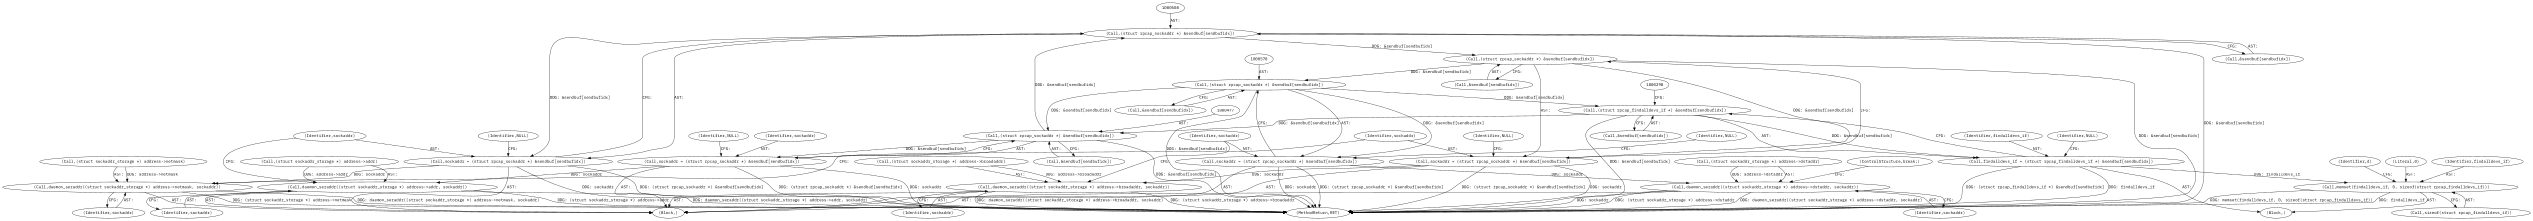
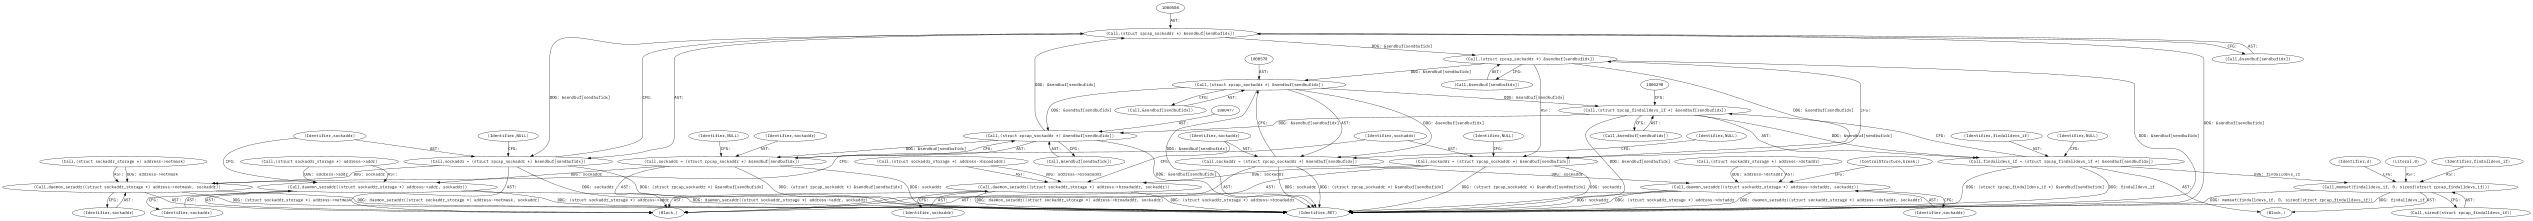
  digraph {
    fontname="IBM Plex Mono"
    node [fontname="IBM Plex Mono"]
    edge [fontname="IBM Plex Mono"]
    n1 [label="(Call,(struct rpcap_sockaddr *) &sendbuf[sendbufidx])"]
    n2 [label="(Call,(struct rpcap_sockaddr *) &sendbuf[sendbufidx])"]
    n3 [label="(Call,sockaddr = (struct rpcap_sockaddr *) &sendbuf[sendbufidx])"]
    n4 [label="(Call,&sendbuf[sendbufidx])"]
-   n5 [label="(MethodReturn,RET)"]
+   n5 [label="(Identifier,RET)"]
    n6 [label="(Call,(struct rpcap_sockaddr *) &sendbuf[sendbufidx])"]
    n7 [label="(Call,sockaddr = (struct rpcap_sockaddr *) &sendbuf[sendbufidx])"]
    n8 [label="(Call,&sendbuf[sendbufidx])"]
    n9 [label="(Call,daemon_seraddr((struct sockaddr_storage *) address->netmask, sockaddr))"]
    n10 [label="(Block,)"]
    n11 [label="(Call,(struct rpcap_sockaddr *) &sendbuf[sendbufidx])"]
    n12 [label="(Call,sockaddr = (struct rpcap_sockaddr *) &sendbuf[sendbufidx])"]
    n13 [label="(Call,&sendbuf[sendbufidx])"]
    n14 [label="(Call,daemon_seraddr((struct sockaddr_storage *) address->addr, sockaddr))"]
    n15 [label="(Call,(struct rpcap_findalldevs_if *) &sendbuf[sendbufidx])"]
    n16 [label="(Call,sockaddr = (struct rpcap_sockaddr *) &sendbuf[sendbufidx])"]
    n17 [label="(Call,&sendbuf[sendbufidx])"]
    n18 [label="(Call,findalldevs_if = (struct rpcap_findalldevs_if *) &sendbuf[sendbufidx])"]
    n19 [label="(Call,&sendbuf[sendbufidx])"]
    n20 [label="(Call,daemon_seraddr((struct sockaddr_storage *) address->dstaddr, sockaddr))"]
    n21 [label="(Call,daemon_seraddr((struct sockaddr_storage *) address->broadaddr, sockaddr))"]
    n22 [label="(Call,memset(findalldevs_if, 0, sizeof(struct rpcap_findalldevs_if)))"]
    n23 [label="(Block,)"]
    n24 [label="(Identifier,sockaddr)"]
    n25 [label="(Identifier,sockaddr)"]
    n26 [label="(Call,sizeof(struct rpcap_findalldevs_if))"]
    n27 [label="(Identifier,sockaddr)"]
    n28 [label="(Identifier,sockaddr)"]
    n29 [label="(Identifier,d)"]
    n30 [label="(Literal,0)"]
    n31 [label="(Identifier,sockaddr)"]
    n32 [label="(Call,(struct sockaddr_storage *) address->netmask)"]
    n33 [label="(Call,(struct sockaddr_storage *) address->addr)"]
    n34 [label="(Identifier,NULL)"]
    n35 [label="(Call,(struct sockaddr_storage *) address->broadaddr)"]
    n36 [label="(Identifier,findalldevs_if)"]
    n37 [label="(Identifier,findalldevs_if)"]
    n38 [label="(Identifier,sockaddr)"]
    n39 [label="(Call,(struct sockaddr_storage *) address->dstaddr)"]
    n40 [label="(Identifier,NULL)"]
    n41 [label="(Identifier,sockaddr)"]
    n42 [label="(Identifier,NULL)"]
    n43 [label="(Identifier,NULL)"]
    n44 [label="(Identifier,NULL)"]
    n45 [label="(ControlStructure,break;)"]
    n46 [label="(Identifier,sockaddr)"]
    1000508
    1000477
    1000570
    1000298
    n1 -> n2 [label="DDG: &sendbuf[sendbufidx]"]
    n1 -> n3 [label="AST: "]
    n1 -> n3 [label="DDG: &sendbuf[sendbufidx]"]
    n1 -> n4 [label="CFG: "]
    n1 -> n5 [label="DDG: &sendbuf[sendbufidx]"]
    n2 -> n5 [label="DDG: &sendbuf[sendbufidx]"]
    n2 -> n6 [label="DDG: &sendbuf[sendbufidx]"]
    n2 -> n7 [label="AST: "]
    n2 -> n7 [label="DDG: &sendbuf[sendbufidx]"]
    n2 -> n8 [label="CFG: "]
    n3 -> n1 [label="CFG: "]
    n3 -> n5 [label="DDG: sockaddr"]
    n3 -> n5 [label="DDG: (struct rpcap_sockaddr *) &sendbuf[sendbufidx]"]
    n3 -> n9 [label="DDG: sockaddr"]
    n3 -> n10 [label="AST: "]
    n4 -> n1 [label="AST: "]
    n6 -> n5 [label="DDG: &sendbuf[sendbufidx]"]
    n6 -> n11 [label="DDG: &sendbuf[sendbufidx]"]
    n6 -> n15 [label="DDG: &sendbuf[sendbufidx]"]
    n6 -> n16 [label="AST: "]
    n6 -> n16 [label="DDG: &sendbuf[sendbufidx]"]
    n6 -> n17 [label="CFG: "]
    n7 -> n2 [label="CFG: "]
    n7 -> n5 [label="DDG: (struct rpcap_sockaddr *) &sendbuf[sendbufidx]"]
    n7 -> n5 [label="DDG: sockaddr"]
    n7 -> n10 [label="AST: "]
    n7 -> n21 [label="DDG: sockaddr"]
    n8 -> n2 [label="AST: "]
    n9 -> n5 [label="DDG: (struct sockaddr_storage *) address->netmask"]
    n9 -> n5 [label="DDG: daemon_seraddr((struct sockaddr_storage *) address->netmask, sockaddr)"]
    n9 -> n10 [label="AST: "]
    n9 -> n24 [label="CFG: "]
    n11 -> n1 [label="DDG: &sendbuf[sendbufidx]"]
    n11 -> n5 [label="DDG: &sendbuf[sendbufidx]"]
    n11 -> n12 [label="AST: "]
    n11 -> n12 [label="DDG: &sendbuf[sendbufidx]"]
    n11 -> n13 [label="CFG: "]
    n12 -> n5 [label="DDG: (struct rpcap_sockaddr *) &sendbuf[sendbufidx]"]
    n12 -> n5 [label="DDG: sockaddr"]
    n12 -> n10 [label="AST: "]
    n12 -> n11 [label="CFG: "]
    n12 -> n14 [label="DDG: sockaddr"]
    n13 -> n11 [label="AST: "]
    n14 -> n5 [label="DDG: daemon_seraddr((struct sockaddr_storage *) address->addr, sockaddr)"]
    n14 -> n5 [label="DDG: (struct sockaddr_storage *) address->addr"]
    n14 -> n10 [label="AST: "]
    n14 -> n27 [label="CFG: "]
    n15 -> n5 [label="DDG: &sendbuf[sendbufidx]"]
    n15 -> n11 [label="DDG: &sendbuf[sendbufidx]"]
    n15 -> n18 [label="AST: "]
    n15 -> n18 [label="DDG: &sendbuf[sendbufidx]"]
    n15 -> n19 [label="CFG: "]
    n16 -> n5 [label="DDG: sockaddr"]
    n16 -> n5 [label="DDG: (struct rpcap_sockaddr *) &sendbuf[sendbufidx]"]
    n16 -> n6 [label="CFG: "]
    n16 -> n10 [label="AST: "]
    n16 -> n20 [label="DDG: sockaddr"]
    n17 -> n6 [label="AST: "]
    n18 -> n5 [label="DDG: findalldevs_if"]
    n18 -> n5 [label="DDG: (struct rpcap_findalldevs_if *) &sendbuf[sendbufidx]"]
    n18 -> n15 [label="CFG: "]
    n18 -> n22 [label="DDG: findalldevs_if"]
    n18 -> n23 [label="AST: "]
    n19 -> n15 [label="AST: "]
    n20 -> n5 [label="DDG: sockaddr"]
    n20 -> n5 [label="DDG: (struct sockaddr_storage *) address->dstaddr"]
    n20 -> n5 [label="DDG: daemon_seraddr((struct sockaddr_storage *) address->dstaddr, sockaddr)"]
    n20 -> n10 [label="AST: "]
    n20 -> n28 [label="CFG: "]
    n21 -> n5 [label="DDG: daemon_seraddr((struct sockaddr_storage *) address->broadaddr, sockaddr)"]
    n21 -> n5 [label="DDG: (struct sockaddr_storage *) address->broadaddr"]
    n21 -> n10 [label="AST: "]
    n21 -> n25 [label="CFG: "]
    n22 -> n5 [label="DDG: memset(findalldevs_if, 0, sizeof(struct rpcap_findalldevs_if))"]
    n22 -> n5 [label="DDG: findalldevs_if"]
    n22 -> n23 [label="AST: "]
    n22 -> n26 [label="CFG: "]
    n24 -> n9 [label="AST: "]
    n25 -> n21 [label="AST: "]
    n26 -> n22 [label="AST: "]
    n27 -> n14 [label="AST: "]
    n28 -> n20 [label="AST: "]
    n29 -> n22 [label="CFG: "]
    n30 -> n22 [label="AST: "]
    n31 -> n12 [label="AST: "]
    n32 -> n9 [label="AST: "]
    n32 -> n9 [label="DDG: address->netmask"]
    n33 -> n14 [label="AST: "]
    n33 -> n14 [label="DDG: address->addr"]
    n34 -> n12 [label="CFG: "]
    n35 -> n21 [label="AST: "]
    n35 -> n21 [label="DDG: address->broadaddr"]
    n36 -> n18 [label="AST: "]
    n37 -> n22 [label="AST: "]
    n38 -> n3 [label="AST: "]
    n38 -> n14 [label="CFG: "]
    n39 -> n20 [label="AST: "]
    n39 -> n20 [label="DDG: address->dstaddr"]
    n40 -> n16 [label="CFG: "]
    n41 -> n7 [label="AST: "]
    n41 -> n9 [label="CFG: "]
    n42 -> n18 [label="CFG: "]
    n43 -> n7 [label="CFG: "]
    n44 -> n3 [label="CFG: "]
    n45 -> n20 [label="CFG: "]
    n46 -> n16 [label="AST: "]
    n46 -> n21 [label="CFG: "]
    1000508 -> n1 [label="AST: "]
    1000477 -> n11 [label="AST: "]
    1000570 -> n6 [label="AST: "]
    1000298 -> n15 [label="CFG: "]
  }
